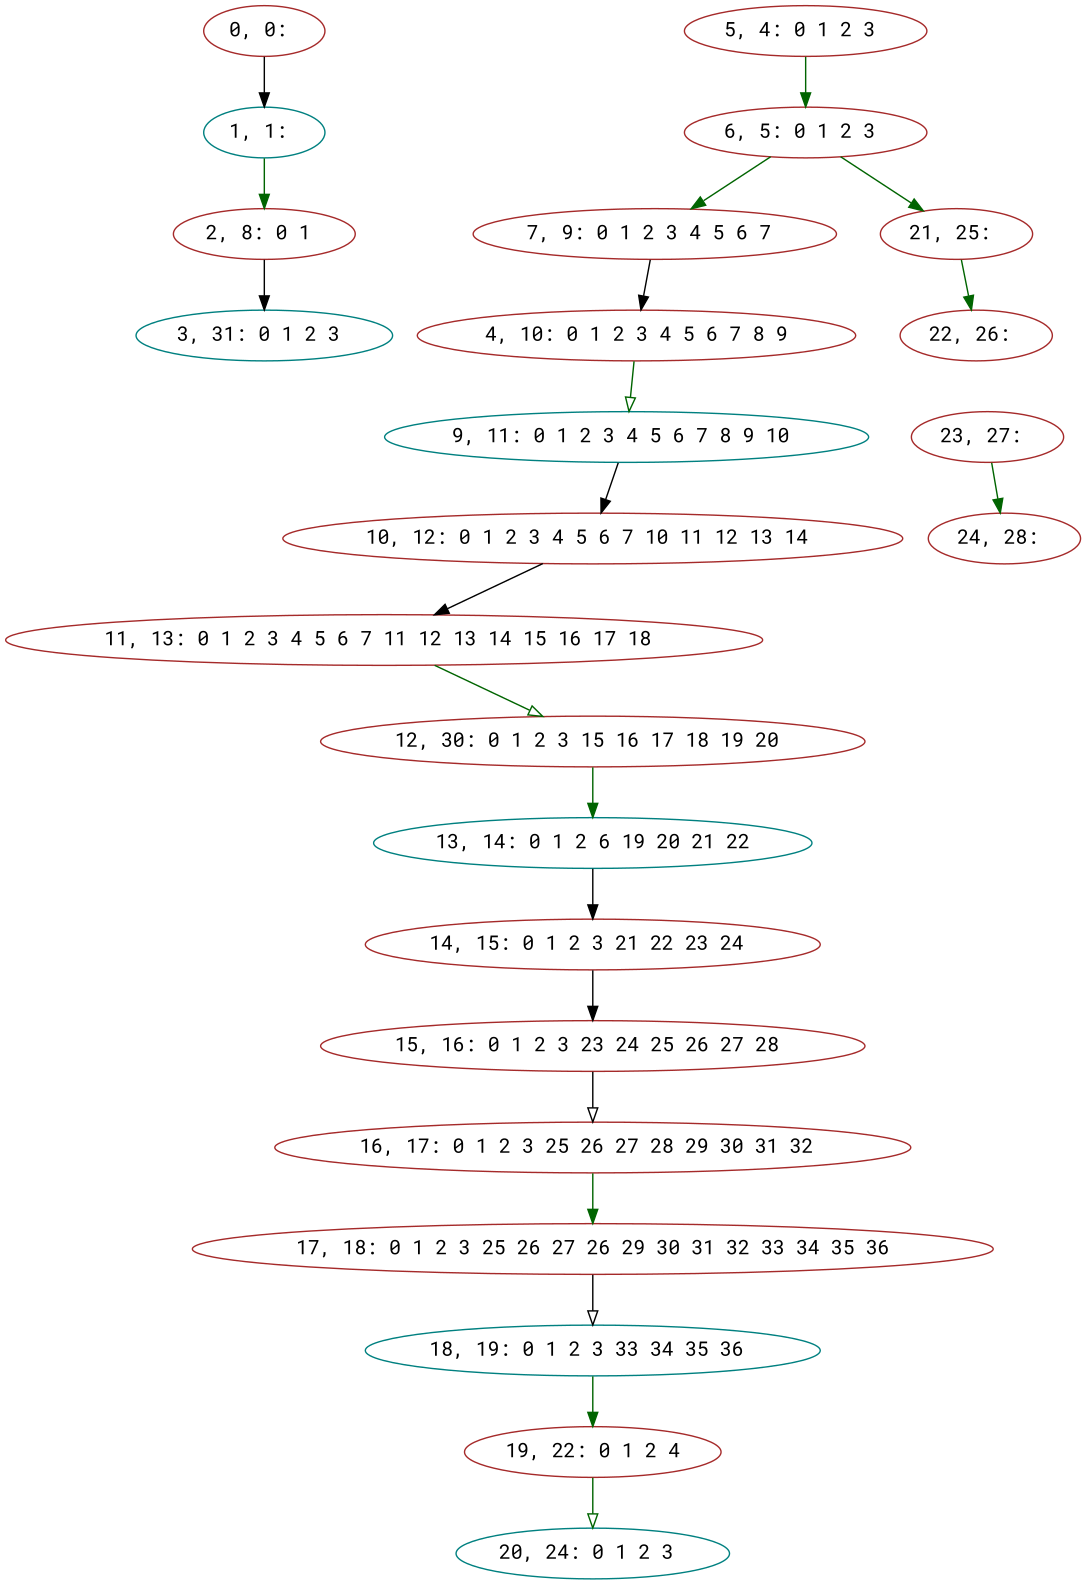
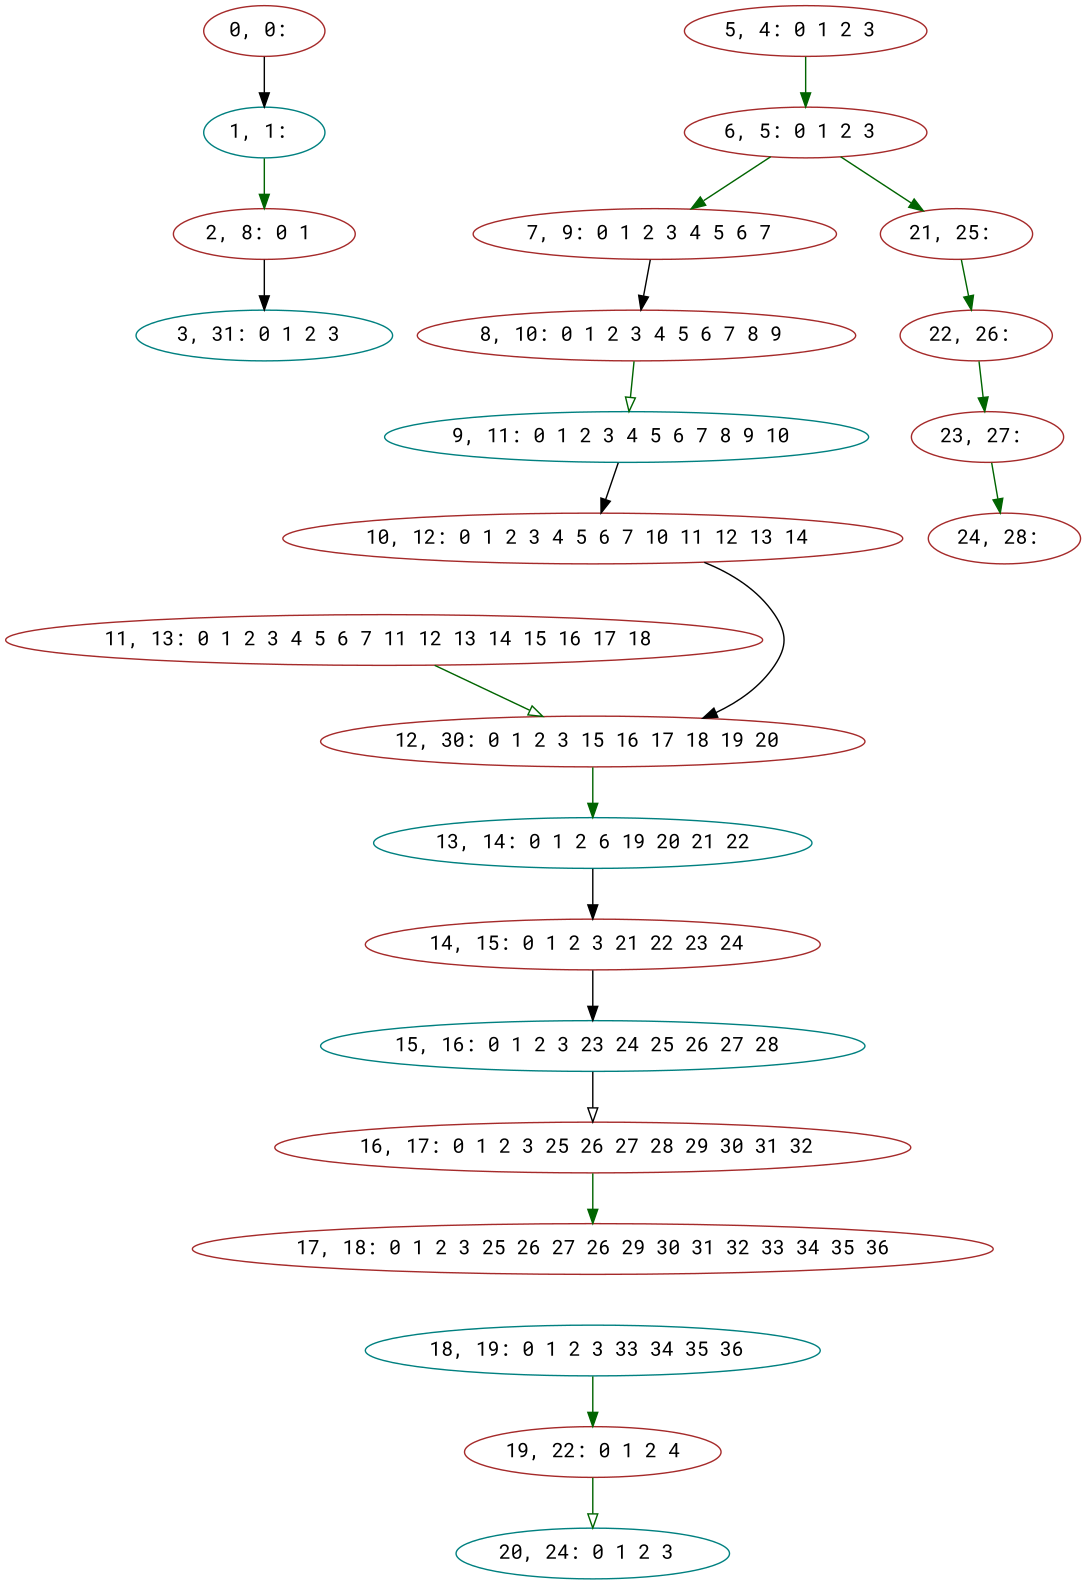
  digraph {
    fontname="Roboto Mono"
    node [color=brown fontname="Roboto Mono"]
    edge [arrowhead=normal color=darkgreen fontname="Roboto Mono"]
    n1 [label="0, 0: "]
    n2 [color=teal label="1, 1: "]
    n3 [label="2, 8: 0 1 "]
    n4 [color=teal label="3, 31: 0 1 2 3 "]
    n5 [label="5, 4: 0 1 2 3 "]
    n6 [label="6, 5: 0 1 2 3 "]
    n7 [label="7, 9: 0 1 2 3 4 5 6 7 "]
    n8 [label="21, 25: "]
-   n9 [label="4, 10: 0 1 2 3 4 5 6 7 8 9"]
+   n9 [label="8, 10: 0 1 2 3 4 5 6 7 8 9 "]
    n10 [label="22, 26: "]
    n11 [color=teal label="9, 11: 0 1 2 3 4 5 6 7 8 9 10 "]
    n12 [label="10, 12: 0 1 2 3 4 5 6 7 10 11 12 13 14 "]
    n13 [label="11, 13: 0 1 2 3 4 5 6 7 11 12 13 14 15 16 17 18 "]
    n14 [label="12, 30: 0 1 2 3 15 16 17 18 19 20 "]
    n15 [color=teal label="13, 14: 0 1 2 6 19 20 21 22"]
    n16 [label="14, 15: 0 1 2 3 21 22 23 24 "]
-   n17 [label="15, 16: 0 1 2 3 23 24 25 26 27 28 "]
+   n17 [color=teal label="15, 16: 0 1 2 3 23 24 25 26 27 28 "]
    n18 [label="16, 17: 0 1 2 3 25 26 27 28 29 30 31 32 "]
    n19 [label="17, 18: 0 1 2 3 25 26 27 26 29 30 31 32 33 34 35 36"]
    n20 [color=teal label="18, 19: 0 1 2 3 33 34 35 36 "]
    n21 [label="19, 22: 0 1 2 4"]
    n22 [color=teal label="20, 24: 0 1 2 3 "]
    n23 [label="23, 27: "]
    n24 [label="24, 28: "]
    n1 -> n2 [color=black]
    n2 -> n3
    n3 -> n4 [color=black]
    n5 -> n6
    n6 -> n7
    n6 -> n8
    n7 -> n9 [color=black]
    n8 -> n10
    n9 -> n11 [arrowhead=onormal]
+   n10 -> n23
    n11 -> n12 [color=black]
-   n12 -> n13 [color=black]
+   n12 -> n14 [color=black]
    n13 -> n14 [arrowhead=onormal]
    n14 -> n15
    n15 -> n16 [color=black]
    n16 -> n17 [color=black]
    n17 -> n18 [arrowhead=onormal color=black]
    n18 -> n19
-   n19 -> n20 [arrowhead=onormal color=black]
    n20 -> n21
    n21 -> n22 [arrowhead=onormal]
    n23 -> n24
  }
